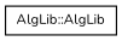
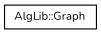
  digraph {
    rankdir=LR
    fontname=Nunito
-   n1 [color=black fillcolor=white fontname=Nunito fontsize=10 height=0.2 label="AlgLib::AlgLib" shape=record style=filled width=0.4]
+   n1 [color=black fillcolor=white fontname=Nunito fontsize=10 height=0.2 label="AlgLib::Graph" shape=record style=filled width=0.4]
  }
